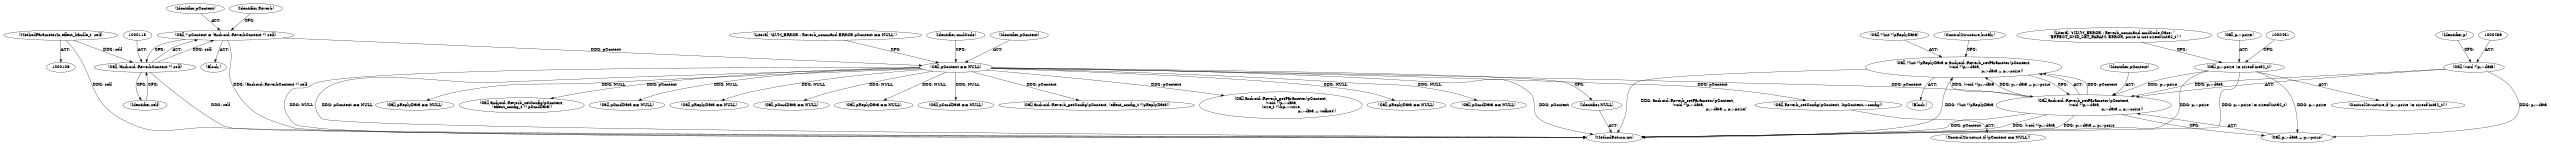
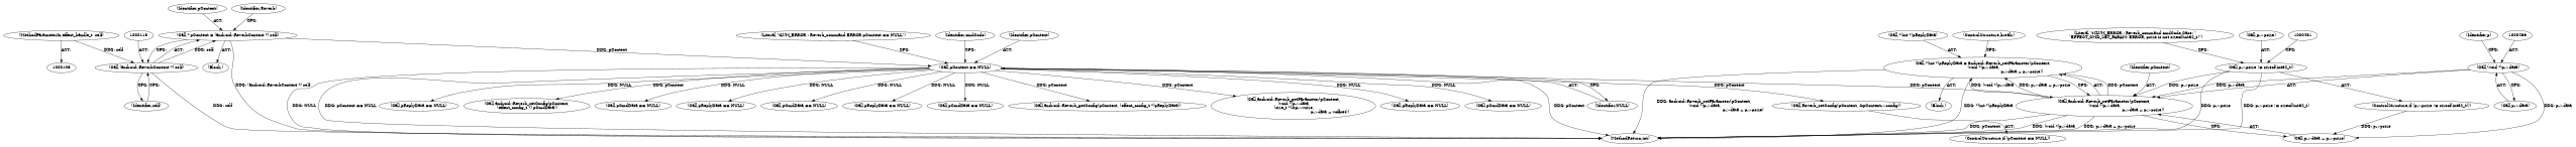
  digraph {
    n1 [label="(Call,*(int *)pReplyData = android::Reverb_setParameter(pContext,\n (void *)p->data,\n                                                              p->data + p->psize))"]
    n2 [label="(Call,android::Reverb_setParameter(pContext,\n (void *)p->data,\n                                                              p->data + p->psize))"]
    n3 [label="(MethodReturn,int)"]
    n4 [label="(Block,)"]
    n5 [label="(Call,p->data + p->psize)"]
    n6 [label="(Call,pContext == NULL)"]
    n7 [label="(Call,pCmdData == NULL)"]
    n8 [label="(Identifier,NULL)"]
    n9 [label="(Call,pReplyData == NULL)"]
    n10 [label="(Call,pCmdData == NULL)"]
    n11 [label="(Call,pReplyData == NULL)"]
    n12 [label="(Call,pCmdData == NULL)"]
    n13 [label="(Call,android::Reverb_getConfig(pContext, (effect_config_t *)pReplyData))"]
    n14 [label="(Call,Reverb_setConfig(pContext, &pContext->config))"]
    n15 [label="(Call,android::Reverb_getParameter(pContext,\n (void *)p->data,\n (size_t *)&p->vsize,\n                                                          p->data + voffset))"]
    n16 [label="(Call,pReplyData == NULL)"]
    n17 [label="(Call,pCmdData == NULL)"]
    n18 [label="(Call,pReplyData == NULL)"]
    n19 [label="(Call,android::Reverb_setConfig(pContext,\n (effect_config_t *) pCmdData))"]
    n20 [label="(ControlStructure,if (pContext == NULL))"]
    n21 [label="(Call,* pContext = (android::ReverbContext *) self)"]
    n22 [label="(Call,(android::ReverbContext *) self)"]
    n23 [label="(Block,)"]
    n24 [label="(Identifier,self)"]
    n25 [label="(MethodParameterIn,effect_handle_t  self)"]
    1000106
    n27 [label="(Call,(void *)p->data)"]
+   n28 [label="(Call,p->data)"]
    n29 [label="(Call,p->psize != sizeof(int32_t))"]
    n30 [label="(ControlStructure,if (p->psize != sizeof(int32_t)))"]
    n31 [label="(Identifier,pContext)"]
    n32 [label="(Identifier,pContext)"]
    n33 [label="(Literal,\"\tLVM_ERROR : Reverb_command ERROR pContext == NULL\")"]
    n34 [label="(Literal,\"\t4LVM_ERROR : Reverb_command cmdCode Case: \"\n \"EFFECT_CMD_SET_PARAM: ERROR, psize is not sizeof(int32_t)\")"]
    n35 [label="(ControlStructure,break;)"]
    n36 [label="(Call,p->psize)"]
    n37 [label="(Identifier,Reverb)"]
    n38 [label="(Call,*(int *)pReplyData)"]
    n39 [label="(Identifier,p)"]
    n40 [label="(Identifier,pContext)"]
    n41 [label="(Identifier,cmdCode)"]
    1000118
    1000436
    1000431
    n1 -> n2 [label="CFG: "]
    n1 -> n3 [label="DDG: android::Reverb_setParameter(pContext,\n (void *)p->data,\n                                                              p->data + p->psize)"]
    n1 -> n3 [label="DDG: *(int *)pReplyData"]
    n1 -> n4 [label="AST: "]
    n2 -> n1 [label="AST: "]
    n2 -> n1 [label="DDG: pContext"]
    n2 -> n1 [label="DDG: (void *)p->data"]
    n2 -> n1 [label="DDG: p->data + p->psize"]
    n2 -> n3 [label="DDG: p->data + p->psize"]
    n2 -> n3 [label="DDG: pContext"]
    n2 -> n3 [label="DDG: (void *)p->data"]
    n2 -> n5 [label="CFG: "]
    n5 -> n2 [label="AST: "]
    n6 -> n2 [label="DDG: pContext"]
    n6 -> n3 [label="DDG: NULL"]
    n6 -> n3 [label="DDG: pContext == NULL"]
    n6 -> n3 [label="DDG: pContext"]
    n6 -> n7 [label="DDG: NULL"]
    n6 -> n8 [label="CFG: "]
    n6 -> n9 [label="DDG: NULL"]
    n6 -> n10 [label="DDG: NULL"]
    n6 -> n11 [label="DDG: NULL"]
    n6 -> n12 [label="DDG: NULL"]
    n6 -> n13 [label="DDG: pContext"]
    n6 -> n14 [label="DDG: pContext"]
    n6 -> n15 [label="DDG: pContext"]
    n6 -> n16 [label="DDG: NULL"]
    n6 -> n17 [label="DDG: NULL"]
    n6 -> n18 [label="DDG: NULL"]
    n6 -> n19 [label="DDG: pContext"]
-   n8 -> n3 [label="AST: "]
+   n8 -> n6 [label="AST: "]
    n14 -> n20 [label="AST: "]
    n21 -> n3 [label="DDG: (android::ReverbContext *) self"]
    n21 -> n6 [label="DDG: pContext"]
    n21 -> n22 [label="CFG: "]
    n21 -> n23 [label="AST: "]
    n22 -> n3 [label="DDG: self"]
    n22 -> n21 [label="AST: "]
    n22 -> n21 [label="DDG: self"]
    n22 -> n24 [label="CFG: "]
    n24 -> n22 [label="CFG: "]
-   n25 -> n3 [label="DDG: self"]
    n25 -> n22 [label="DDG: self"]
    n25 -> 1000106 [label="AST: "]
    n27 -> n2 [label="AST: "]
    n27 -> n2 [label="DDG: p->data"]
    n27 -> n5 [label="DDG: p->data"]
+   n27 -> n28 [label="CFG: "]
+   n28 -> n27 [label="AST: "]
    n29 -> n2 [label="DDG: p->psize"]
    n29 -> n3 [label="DDG: p->psize != sizeof(int32_t)"]
    n29 -> n3 [label="DDG: p->psize"]
-   n29 -> n5 [label="DDG: p->psize"]
+   n30 -> n5 [label="DDG: p->psize"]
    n29 -> n30 [label="AST: "]
    n31 -> n6 [label="AST: "]
    n32 -> n21 [label="AST: "]
    n33 -> n6 [label="CFG: "]
    n34 -> n29 [label="CFG: "]
    n35 -> n1 [label="CFG: "]
    n36 -> n29 [label="AST: "]
    n37 -> n21 [label="CFG: "]
    n38 -> n1 [label="AST: "]
    n39 -> n27 [label="CFG: "]
    n40 -> n2 [label="AST: "]
    n41 -> n6 [label="CFG: "]
    1000118 -> n22 [label="AST: "]
    1000436 -> n27 [label="AST: "]
    1000431 -> n29 [label="CFG: "]
  }
